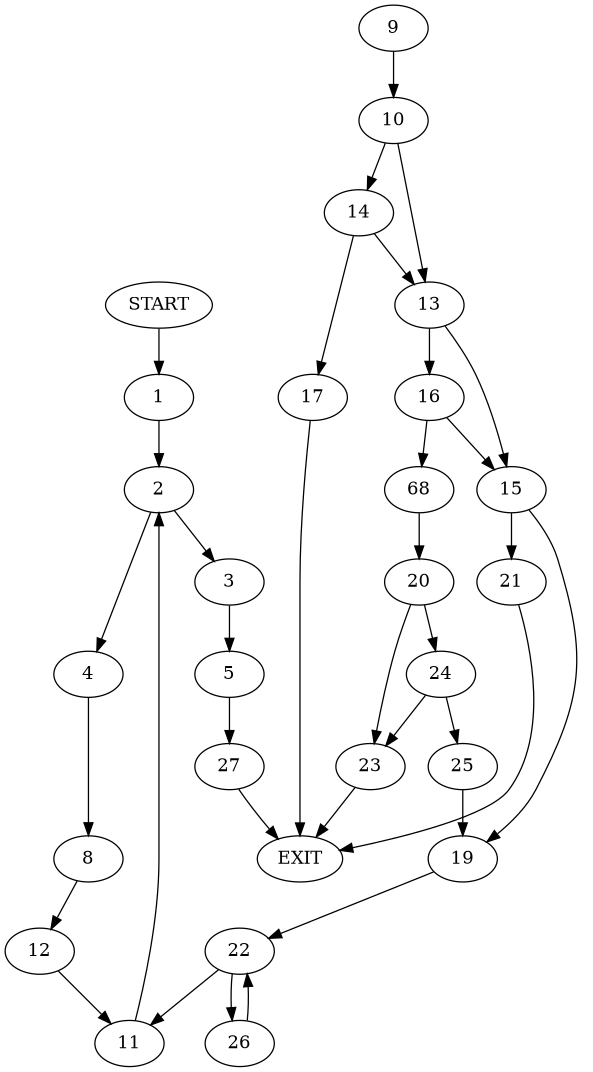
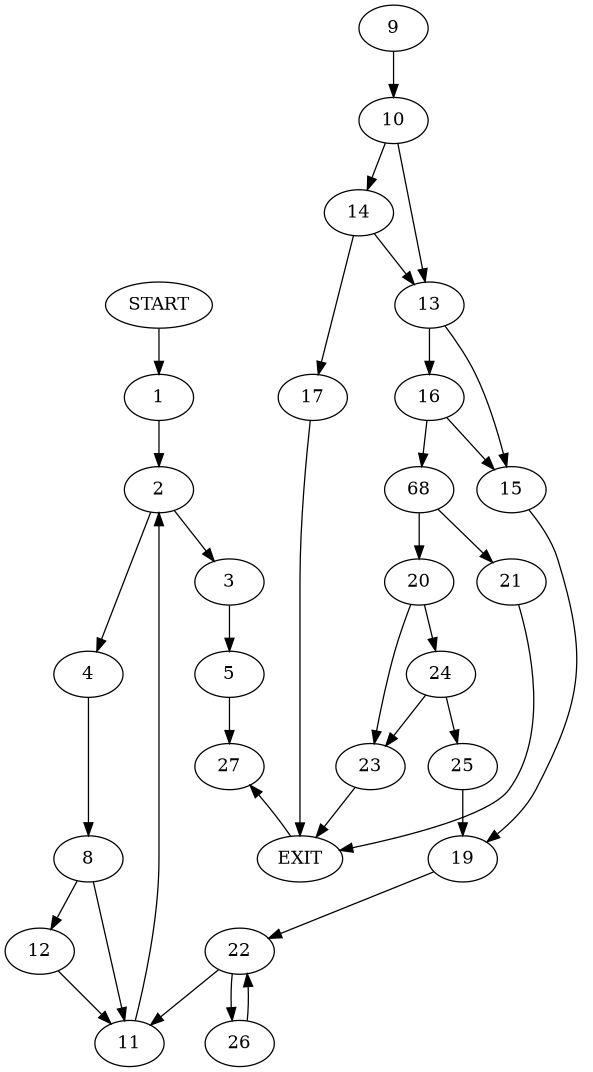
  digraph {
    n1 [label=START]
    1
    2
    n4 [label=EXIT]
    3
    4
    5
    8
    27
    11
    12
    9
    10
    13
    14
    15
    16
    17
    19
    n20 [label=68]
    22
    20
    21
    23
    24
    26
    25
    n1 -> 1
    1 -> 2
    2 -> 3
    2 -> 4
    3 -> 5
    4 -> 8
    5 -> 27
+   8 -> 11
    8 -> 12
-   27 -> n4
+   n4 -> 27
    11 -> 2
    12 -> 11
    9 -> 10
    10 -> 13
    10 -> 14
    13 -> 15
    13 -> 16
    14 -> 13
    14 -> 17
    15 -> 19
    16 -> 15
    16 -> n20
    17 -> n4
    19 -> 22
    n20 -> 20
-   15 -> 21
+   n20 -> 21
    22 -> 11
    22 -> 26
    20 -> 23
    20 -> 24
    21 -> n4
    23 -> n4
    24 -> 23
    24 -> 25
    26 -> 22
    25 -> 19
  }
